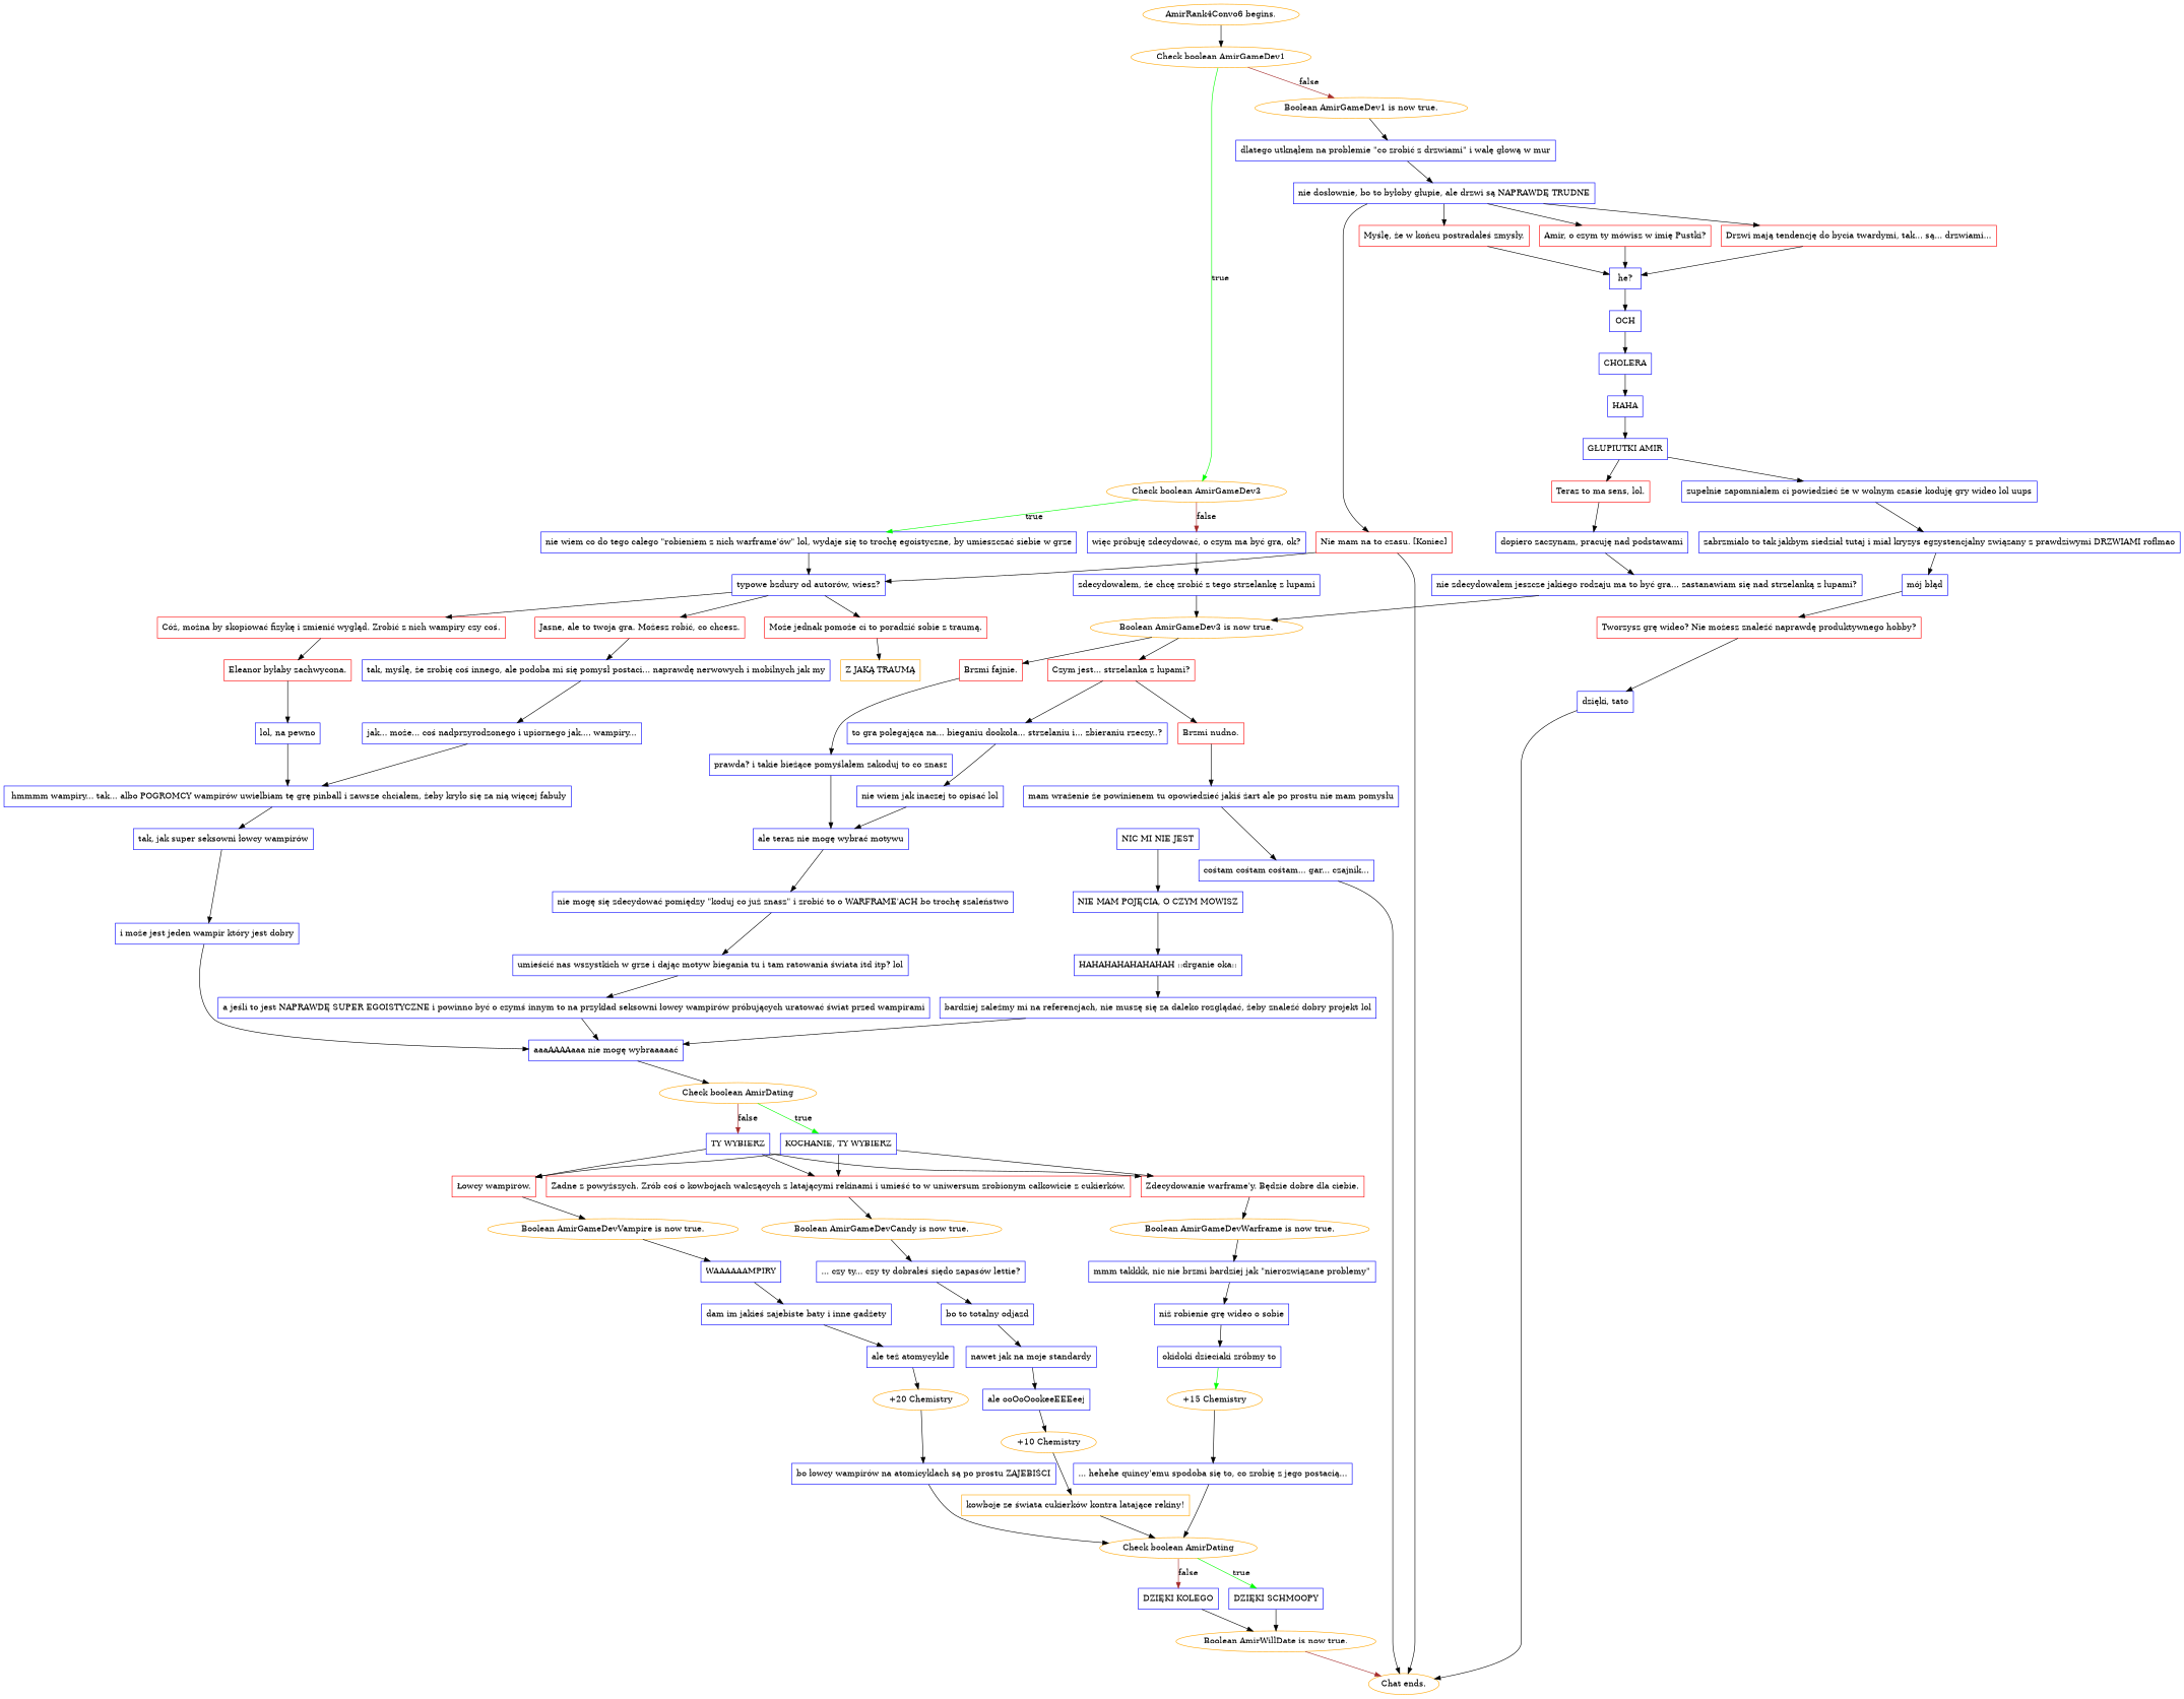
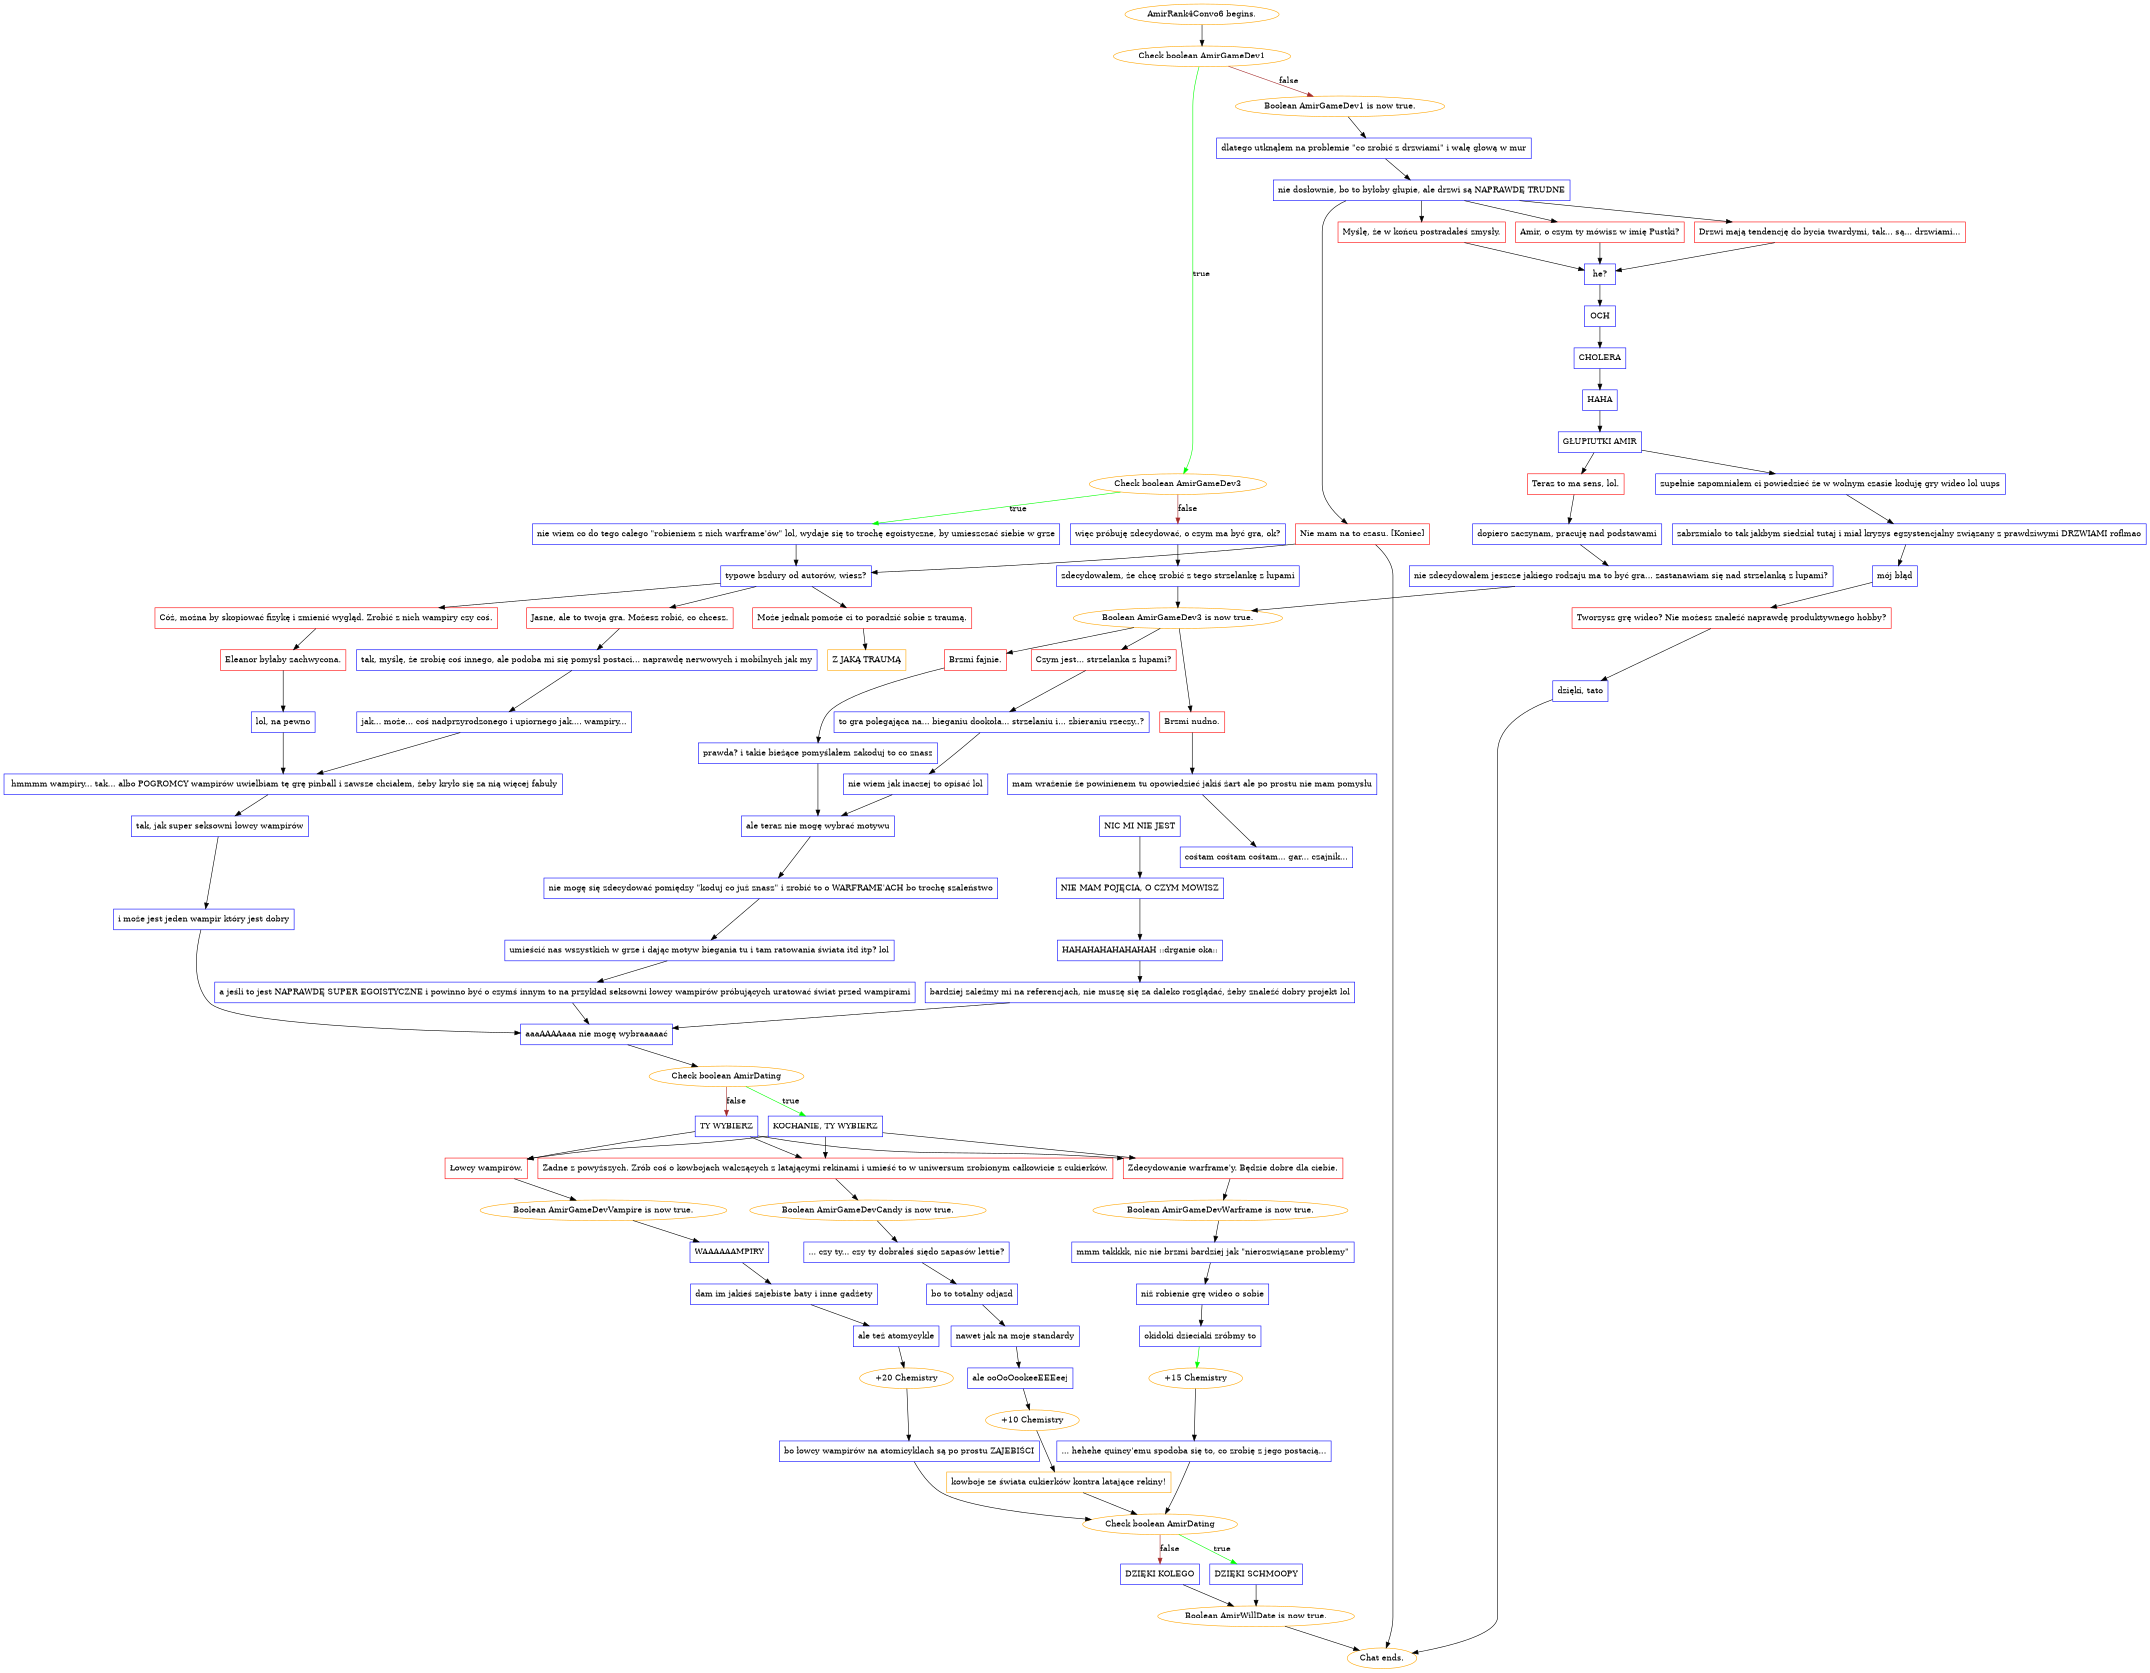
  digraph {
    node [color=blue shape=box]
    "AmirRank4Convo6 begins." [color=orange shape=""]
    n2 [color=orange label="Check boolean AmirGameDev1" shape=""]
    n3 [color=orange label="Check boolean AmirGameDev3" shape=""]
    n4 [color=orange label="Boolean AmirGameDev1 is now true." shape=""]
    n5 [label="nie wiem co do tego całego \"robieniem z nich warframe'ów\" lol, wydaje się to trochę egoistyczne, by umieszczać siebie w grze"]
    n6 [label="więc próbuję zdecydować, o czym ma być gra, ok?"]
    n7 [label="dlatego utknąłem na problemie \"co zrobić z drzwiami\" i walę głową w mur"]
    n8 [label="typowe bzdury od autorów, wiesz?"]
    n9 [label="zdecydowałem, że chcę zrobić z tego strzelankę z łupami"]
    n10 [label="nie dosłownie, bo to byłoby głupie, ale drzwi są NAPRAWDĘ TRUDNE"]
    n11 [color=red label="Cóż, można by skopiować fizykę i zmienić wygląd. Zrobić z nich wampiry czy coś."]
    n12 [color=red label="Jasne, ale to twoja gra. Możesz robić, co chcesz."]
    n13 [color=red label="Może jednak pomoże ci to poradzić sobie z traumą."]
    n14 [color=orange label="Boolean AmirGameDev3 is now true." shape=""]
    n15 [color=red label="Nie mam na to czasu. [Koniec]"]
    n16 [color=red label="Amir, o czym ty mówisz w imię Pustki?"]
    n17 [color=red label="Drzwi mają tendencję do bycia twardymi, tak... są... drzwiami..."]
    n18 [color=red label="Myślę, że w końcu postradałeś zmysły."]
    n19 [color=red label="Eleanor byłaby zachwycona."]
    n20 [label="tak, myślę, że zrobię coś innego, ale podoba mi się pomysł postaci... naprawdę nerwowych i mobilnych jak my"]
    n21 [color=orange label="Z JAKĄ TRAUMĄ"]
    "Chat ends." [color=orange shape=""]
    n23 [color=red label="Brzmi fajnie."]
    n24 [color=red label="Czym jest... strzelanka z łupami?"]
    n25 [color=red label="Brzmi nudno."]
    n26 [label="he?"]
    n27 [label="lol, na pewno"]
    n28 [label="jak... może... coś nadprzyrodzonego i upiornego jak.... wampiry..."]
    n29 [label="prawda? i takie bieżące pomyślałem zakoduj to co znasz"]
    n30 [label="to gra polegająca na... bieganiu dookoła... strzelaniu i... zbieraniu rzeczy..?"]
    n31 [label="mam wrażenie że powinienem tu opowiedzieć jakiś żart ale po prostu nie mam pomysłu"]
    n32 [label=OCH]
    n33 [label=" hmmmm wampiry... tak... albo POGROMCY wampirów uwielbiam tę grę pinball i zawsze chciałem, żeby kryło się za nią więcej fabuły"]
    n34 [label="NIC MI NIE JEST"]
    n35 [label="NIE MAM POJĘCIA, O CZYM MÓWISZ"]
    n36 [label="ale teraz nie mogę wybrać motywu"]
    n37 [label="nie wiem jak inaczej to opisać lol"]
    n38 [label="cośtam cośtam cośtam... gar... czajnik..."]
    n39 [label=CHOLERA]
    n40 [label="tak, jak super seksowni łowcy wampirów"]
    n41 [label="HAHAHAHAHAHAHAH ::drganie oka::"]
    n42 [label="nie mogę się zdecydować pomiędzy \"koduj co już znasz\" i zrobić to o WARFRAME'ACH bo trochę szaleństwo"]
    n43 [label=HAHA]
    n44 [label="i może jest jeden wampir który jest dobry"]
    n45 [label="bardziej zależmy mi na referencjach, nie muszę się za daleko rozglądać, żeby znaleźć dobry projekt lol"]
    n46 [label="umieścić nas wszystkich w grze i dając motyw biegania tu i tam ratowania świata itd itp? lol"]
    n47 [label="GŁUPIUTKI AMIR"]
    n48 [label="aaaAAAAaaa nie mogę wybraaaaać"]
    n49 [label="a jeśli to jest NAPRAWDĘ SUPER EGOISTYCZNE i powinno być o czymś innym to na przykład seksowni łowcy wampirów próbujących uratować świat przed wampirami"]
    n50 [label="zupełnie zapomniałem ci powiedzieć że w wolnym czasie koduję gry wideo lol uups"]
    n51 [color=red label="Teraz to ma sens, lol."]
    n52 [color=orange label="Check boolean AmirDating" shape=""]
    n53 [label="zabrzmiało to tak jakbym siedział tutaj i miał kryzys egzystencjalny związany z prawdziwymi DRZWIAMI roflmao"]
    n54 [label="KOCHANIE, TY WYBIERZ"]
    n55 [label="TY WYBIERZ"]
    n56 [label="mój błąd"]
    n57 [color=red label="Łowcy wampirów."]
    n58 [color=red label="Zdecydowanie warframe'y. Będzie dobre dla ciebie."]
    n59 [color=red label="Żadne z powyższych. Zrób coś o kowbojach walczących z latającymi rekinami i umieść to w uniwersum zrobionym całkowicie z cukierków."]
    n60 [color=red label="Tworzysz grę wideo? Nie możesz znaleźć naprawdę produktywnego hobby?"]
    n61 [color=orange label="Boolean AmirGameDevVampire is now true." shape=""]
    n62 [color=orange label="Boolean AmirGameDevWarframe is now true." shape=""]
    n63 [color=orange label="Boolean AmirGameDevCandy is now true." shape=""]
    n64 [label="dopiero zaczynam, pracuję nad podstawami"]
    n65 [label="dzięki, tato"]
    n66 [label=WAAAAAAMPIRY]
    n67 [label="mmm takkkk, nic nie brzmi bardziej jak \"nierozwiązane problemy\""]
    n68 [label="... czy ty... czy ty dobrałeś siędo zapasów lettie?"]
    n69 [label="nie zdecydowałem jeszcze jakiego rodzaju ma to być gra... zastanawiam się nad strzelanką z łupami?"]
    n70 [label="dam im jakieś zajebiste baty i inne gadżety"]
    n71 [label="niż robienie grę wideo o sobie"]
    n72 [label="bo to totalny odjazd"]
    n73 [label="ale też atomycykle"]
    n74 [label="okidoki dzieciaki zróbmy to"]
    n75 [label="nawet jak na moje standardy"]
    n76 [color=orange label="+20 Chemistry" shape=""]
    n77 [color=orange label="+15 Chemistry" shape=""]
    n78 [label="ale ooOoOookeeEEEeej"]
    n79 [label="bo łowcy wampirów na atomicyklach są po prostu ZAJEBIŚCI"]
    n80 [label="... hehehe quincy'emu spodoba się to, co zrobię z jego postacią..."]
    n81 [color=orange label="+10 Chemistry" shape=""]
    n82 [color=orange label="Check boolean AmirDating" shape=""]
    n83 [color=orange label="kowboje ze świata cukierków kontra latające rekiny!"]
    n84 [label="DZIĘKI SCHMOOPY"]
    n85 [label="DZIĘKI KOLEGO"]
    n86 [color=orange label="Boolean AmirWillDate is now true." shape=""]
    "AmirRank4Convo6 begins." -> n2
    n2 -> n3 [color=green label=true]
    n2 -> n4 [color=brown label=false]
    n3 -> n5 [color=green label=true]
    n3 -> n6 [color=brown label=false]
    n4 -> n7
    n5 -> n8
    n6 -> n9
    n7 -> n10
    n8 -> n11
    n8 -> n12
    n8 -> n13
    n9 -> n14
    n10 -> n15
    n10 -> n16
    n10 -> n17
    n10 -> n18
    n11 -> n19
    n12 -> n20
    n13 -> n21
    n14 -> n23
    n14 -> n24
-   n24 -> n25
+   n14 -> n25
    n15 -> n8
    n15 -> "Chat ends."
    n16 -> n26
    n17 -> n26
    n18 -> n26
    n19 -> n27
    n20 -> n28
    n23 -> n29
    n24 -> n30
    n25 -> n31
    n26 -> n32
    n27 -> n33
    n28 -> n33
    n29 -> n36
    n30 -> n37
    n31 -> n38
    n32 -> n39
    n33 -> n40
    n34 -> n35
    n35 -> n41
    n36 -> n42
    n37 -> n36
-   n38 -> "Chat ends."
    n39 -> n43
    n40 -> n44
    n41 -> n45
    n42 -> n46
    n43 -> n47
    n44 -> n48
    n45 -> n48
    n46 -> n49
    n47 -> n50
    n47 -> n51
    n48 -> n52
    n49 -> n48
    n50 -> n53
    n51 -> n64
    n52 -> n54 [color=green label=true]
    n52 -> n55 [color=brown label=false]
    n53 -> n56
    n54 -> n57
    n54 -> n58
    n54 -> n59
    n55 -> n57
    n55 -> n58
    n55 -> n59
    n56 -> n60
    n57 -> n61
    n58 -> n62
    n59 -> n63
    n60 -> n65
    n61 -> n66
    n62 -> n67
    n63 -> n68
    n64 -> n69
    n65 -> "Chat ends."
    n66 -> n70
    n67 -> n71
    n68 -> n72
    n69 -> n14
    n70 -> n73
    n71 -> n74
    n72 -> n75
    n73 -> n76
    n74 -> n77 [color=green]
    n75 -> n78
    n76 -> n79
    n77 -> n80
    n78 -> n81
    n79 -> n82
    n80 -> n82
    n81 -> n83
    n82 -> n84 [color=green label=true]
    n82 -> n85 [color=brown label=false]
    n83 -> n82
    n84 -> n86
    n85 -> n86
-   n86 -> "Chat ends." [color=brown]
+   n86 -> "Chat ends."
  }
